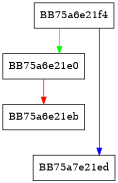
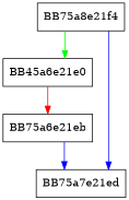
  digraph {
    splines=ortho
    node [shape=box]
    edge [color=blue]
-   BB75a6e21e0
+   BB75a6e21e0 [label=BB45a6e21e0]
    BB75a6e21eb
-   BB75a6e21f4
+   BB75a6e21f4 [label=BB75a8e21f4]
    n4 [label=BB75a7e21ed]
    BB75a6e21e0 -> BB75a6e21eb [color=red]
+   BB75a6e21eb -> n4
    BB75a6e21f4 -> BB75a6e21e0 [color=green]
    BB75a6e21f4 -> n4
  }
